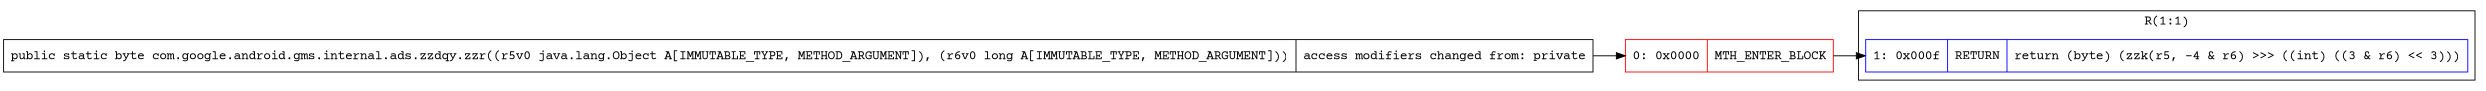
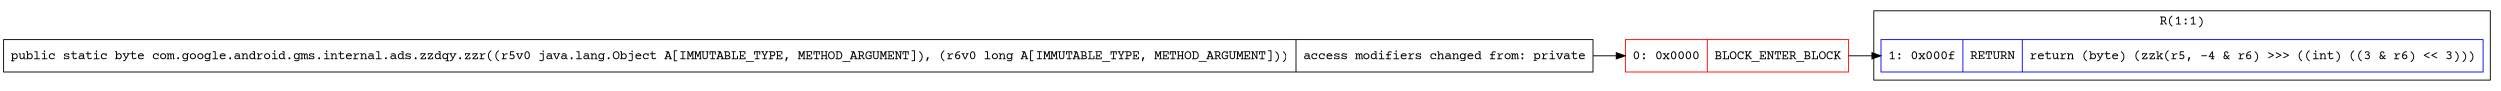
  digraph {
    rankdir=LR
    fontname="Courier Prime"
    node [shape=record fontname="Courier Prime"]
    edge [fontname="Courier Prime"]
    n1 [color=blue label="{1\:\ 0x000f|RETURN\l|return (byte) (zzk(r5, \-4 & r6) \>\>\> ((int) ((3 & r6) \<\< 3)))\l}"]
-   n2 [color=red label="{0\:\ 0x0000|MTH_ENTER_BLOCK\l}"]
+   n2 [color=red label="{0\:\ 0x0000|BLOCK_ENTER_BLOCK\l}"]
    n3 [label="{public static byte com.google.android.gms.internal.ads.zzdqy.zzr((r5v0 java.lang.Object A[IMMUTABLE_TYPE, METHOD_ARGUMENT]), (r6v0 long A[IMMUTABLE_TYPE, METHOD_ARGUMENT]))  | access modifiers changed from: private\l}"]
    subgraph cluster_1 {
      label="R(1:1)"
      n1
    }
    n2 -> n1
    n3 -> n2
  }
